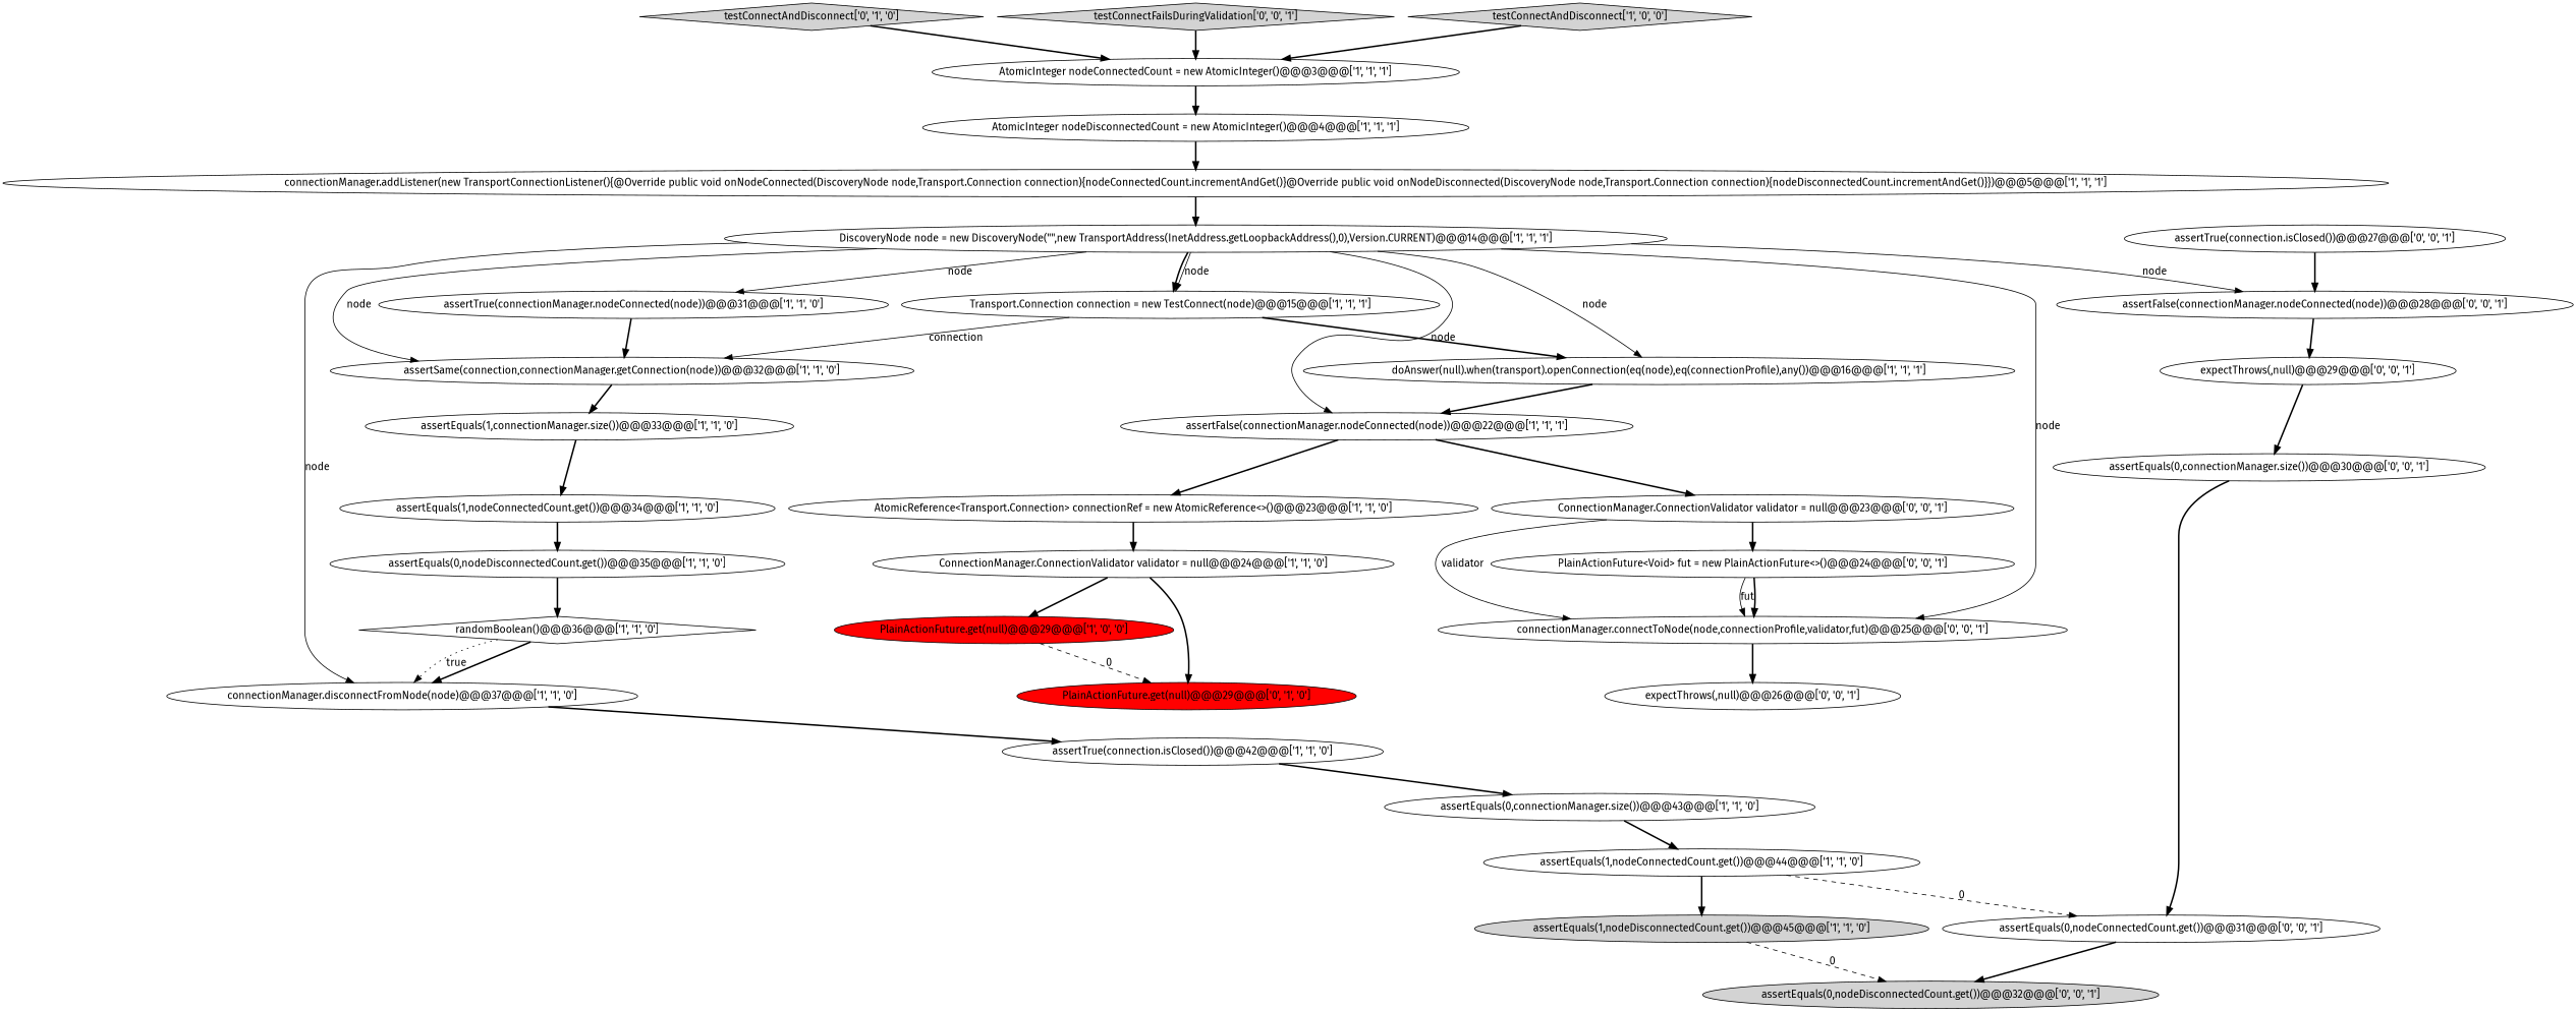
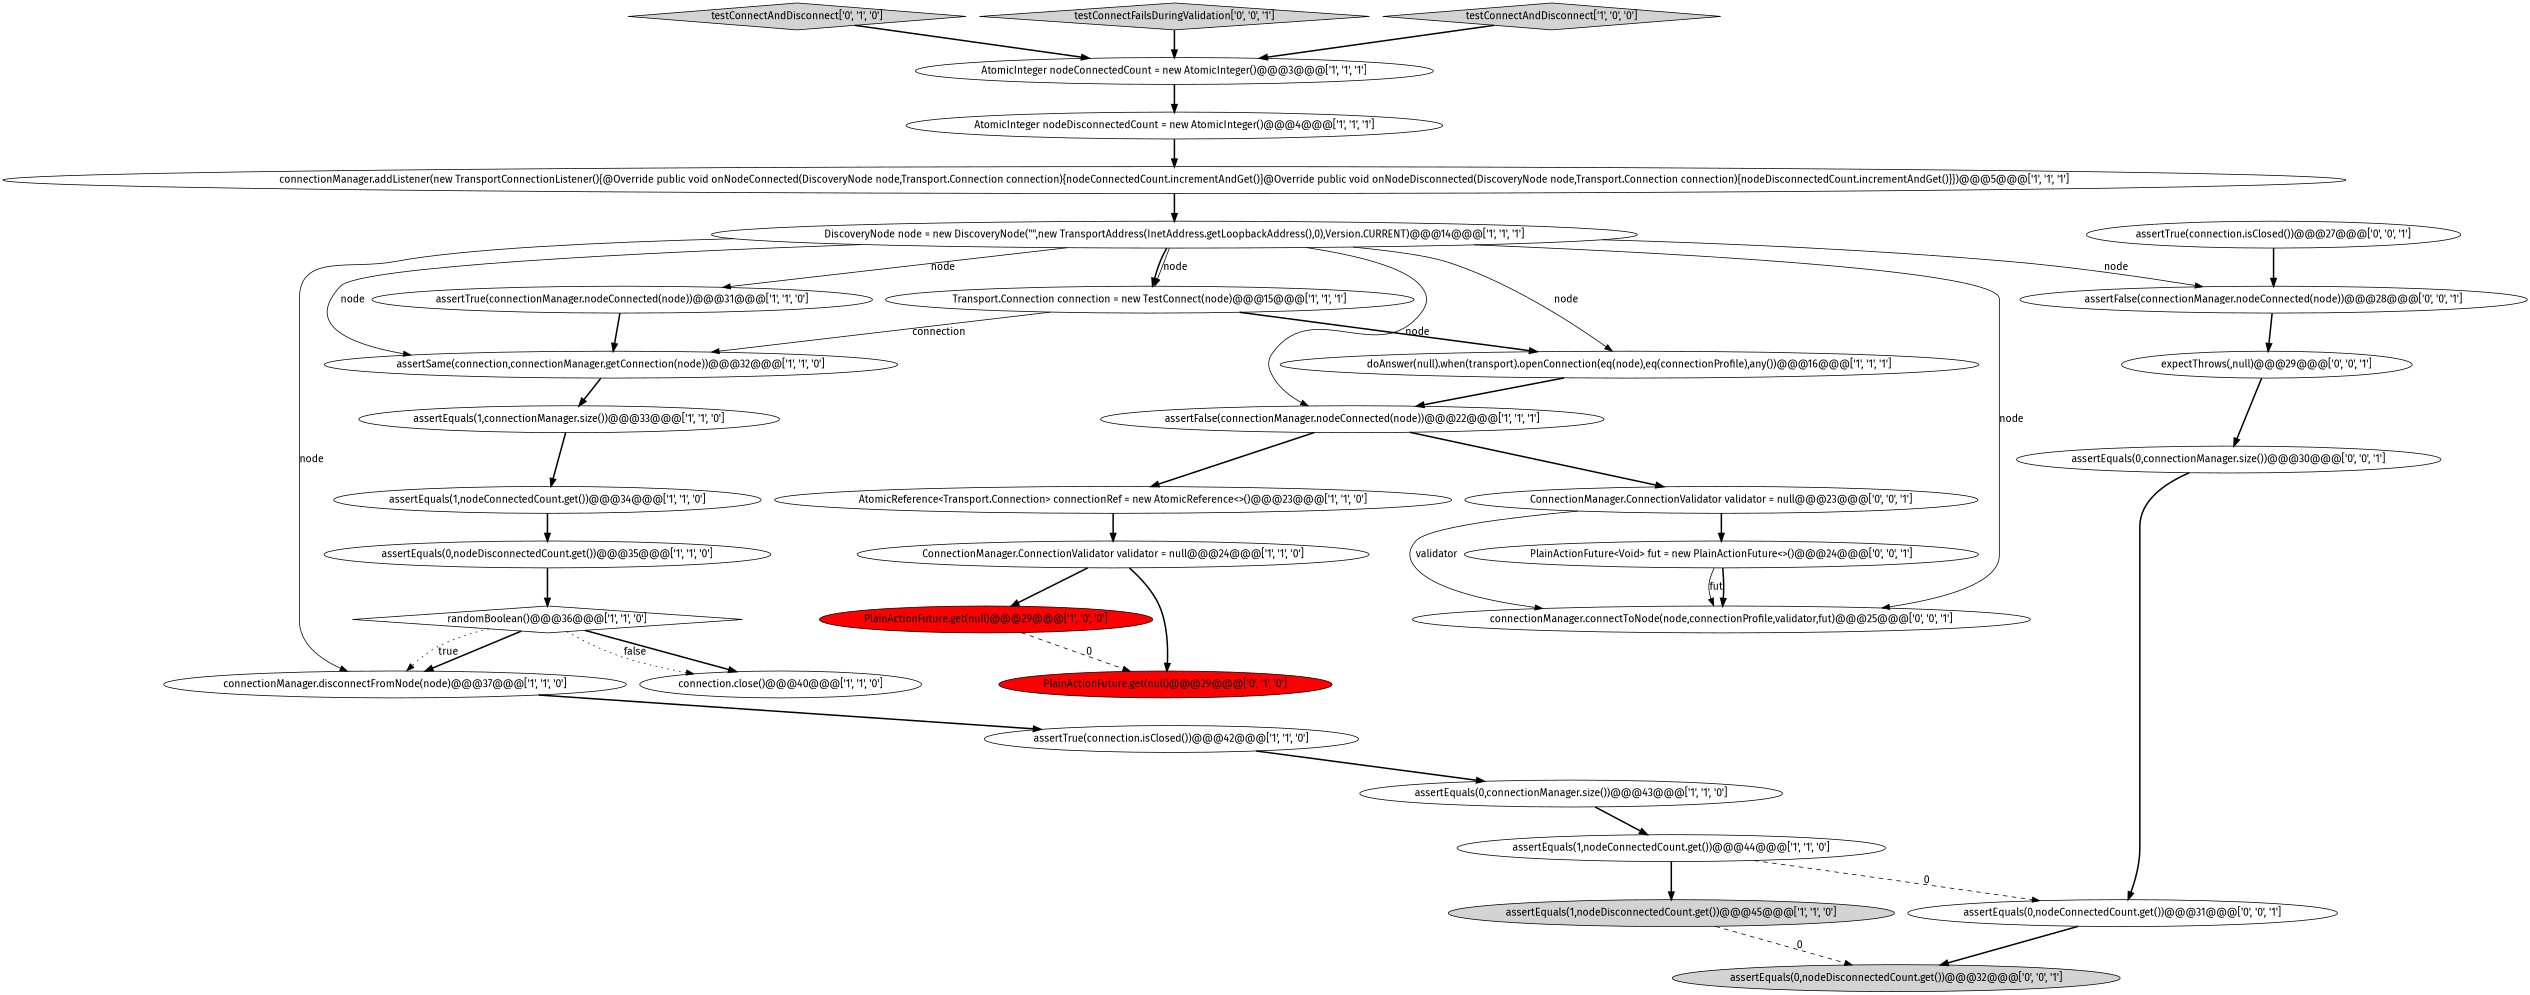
  digraph {
    fontname="Fira Sans"
    node [fillcolor=white fontname="Fira Sans" shape=ellipse style=filled]
    edge [fontname="Fira Sans" style=bold]
    n1 [label="assertTrue(connectionManager.nodeConnected(node))@@@31@@@['1', '1', '0']"]
    n2 [label="assertSame(connection,connectionManager.getConnection(node))@@@32@@@['1', '1', '0']"]
    n3 [label="doAnswer(null).when(transport).openConnection(eq(node),eq(connectionProfile),any())@@@16@@@['1', '1', '1']"]
    n4 [label="assertFalse(connectionManager.nodeConnected(node))@@@22@@@['1', '1', '1']"]
    n5 [label="ConnectionManager.ConnectionValidator validator = null@@@23@@@['0', '0', '1']"]
    n6 [label="AtomicReference<Transport.Connection> connectionRef = new AtomicReference<>()@@@23@@@['1', '1', '0']"]
    n7 [label="assertEquals(0,connectionManager.size())@@@30@@@['0', '0', '1']"]
    n8 [label="assertEquals(0,nodeConnectedCount.get())@@@31@@@['0', '0', '1']"]
    n9 [fillcolor=lightgray label="assertEquals(0,nodeDisconnectedCount.get())@@@32@@@['0', '0', '1']"]
    n10 [label="connectionManager.connectToNode(node,connectionProfile,validator,fut)@@@25@@@['0', '0', '1']"]
    n11 [label="PlainActionFuture<Void> fut = new PlainActionFuture<>()@@@24@@@['0', '0', '1']"]
    n12 [label="ConnectionManager.ConnectionValidator validator = null@@@24@@@['1', '1', '0']"]
-   n13 [label="expectThrows(,null)@@@26@@@['0', '0', '1']"]
    n14 [label="assertTrue(connection.isClosed())@@@27@@@['0', '0', '1']"]
    n15 [label="assertFalse(connectionManager.nodeConnected(node))@@@28@@@['0', '0', '1']"]
+   n16 [label="connection.close()@@@40@@@['1', '1', '0']"]
    n17 [label="assertTrue(connection.isClosed())@@@42@@@['1', '1', '0']"]
    n18 [label="assertEquals(0,connectionManager.size())@@@43@@@['1', '1', '0']"]
    n19 [label="DiscoveryNode node = new DiscoveryNode(\"\",new TransportAddress(InetAddress.getLoopbackAddress(),0),Version.CURRENT)@@@14@@@['1', '1', '1']"]
    n20 [label="Transport.Connection connection = new TestConnect(node)@@@15@@@['1', '1', '1']"]
    n21 [label="connectionManager.disconnectFromNode(node)@@@37@@@['1', '1', '0']"]
    n22 [label="expectThrows(,null)@@@29@@@['0', '0', '1']"]
    n23 [label="assertEquals(1,connectionManager.size())@@@33@@@['1', '1', '0']"]
    n24 [label="assertEquals(1,nodeConnectedCount.get())@@@44@@@['1', '1', '0']"]
    n25 [fillcolor=lightgray label="assertEquals(1,nodeDisconnectedCount.get())@@@45@@@['1', '1', '0']"]
    n26 [fillcolor=lightgray label="testConnectAndDisconnect['0', '1', '0']" shape=diamond]
    n27 [label="AtomicInteger nodeConnectedCount = new AtomicInteger()@@@3@@@['1', '1', '1']"]
    n28 [label="AtomicInteger nodeDisconnectedCount = new AtomicInteger()@@@4@@@['1', '1', '1']"]
    n29 [fillcolor=red label="PlainActionFuture.get(null)@@@29@@@['0', '1', '0']"]
    n30 [fillcolor=red label="PlainActionFuture.get(null)@@@29@@@['1', '0', '0']"]
    n31 [label="assertEquals(0,nodeDisconnectedCount.get())@@@35@@@['1', '1', '0']"]
    n32 [label="randomBoolean()@@@36@@@['1', '1', '0']" shape=diamond]
    n33 [label="connectionManager.addListener(new TransportConnectionListener(){@Override public void onNodeConnected(DiscoveryNode node,Transport.Connection connection){nodeConnectedCount.incrementAndGet()}@Override public void onNodeDisconnected(DiscoveryNode node,Transport.Connection connection){nodeDisconnectedCount.incrementAndGet()}})@@@5@@@['1', '1', '1']"]
    n34 [label="assertEquals(1,nodeConnectedCount.get())@@@34@@@['1', '1', '0']"]
    n35 [fillcolor=lightgray label="testConnectFailsDuringValidation['0', '0', '1']" shape=diamond]
    n36 [fillcolor=lightgray label="testConnectAndDisconnect['1', '0', '0']" shape=diamond]
    n1 -> n2
    n2 -> n23
    n3 -> n4
    n4 -> n5
    n4 -> n6
    n5 -> n10 [label=validator style=solid]
    n5 -> n11
    n6 -> n12
    n7 -> n8
    n8 -> n9
-   n10 -> n13
    n11 -> n10 [label=fut style=solid]
    n11 -> n10
    n12 -> n29
    n12 -> n30
    n14 -> n15
    n15 -> n22
    n17 -> n18
    n18 -> n24
    n19 -> n1 [label="node" style=solid]
    n19 -> n2 [label="node" style=solid]
    n19 -> n3 [label="node" style=solid]
    n19 -> n4 [label="node" style=solid]
    n19 -> n10 [label="node" style=solid]
    n19 -> n15 [label="node" style=solid]
    n19 -> n20 [label="node" style=solid]
    n19 -> n20
    n19 -> n21 [label="node" style=solid]
    n20 -> n2 [label=connection style=solid]
    n20 -> n3
    n21 -> n17
    n22 -> n7
    n23 -> n34
    n24 -> n8 [label=0 style=dashed]
    n24 -> n25
    n25 -> n9 [label=0 style=dashed]
    n26 -> n27
    n27 -> n28
    n28 -> n33
    n30 -> n29 [label=0 style=dashed]
    n31 -> n32
+   n32 -> n16
+   n32 -> n16 [label=false style=dotted]
    n32 -> n21
    n32 -> n21 [label=true style=dotted]
    n33 -> n19
    n34 -> n31
    n35 -> n27
    n36 -> n27
  }
